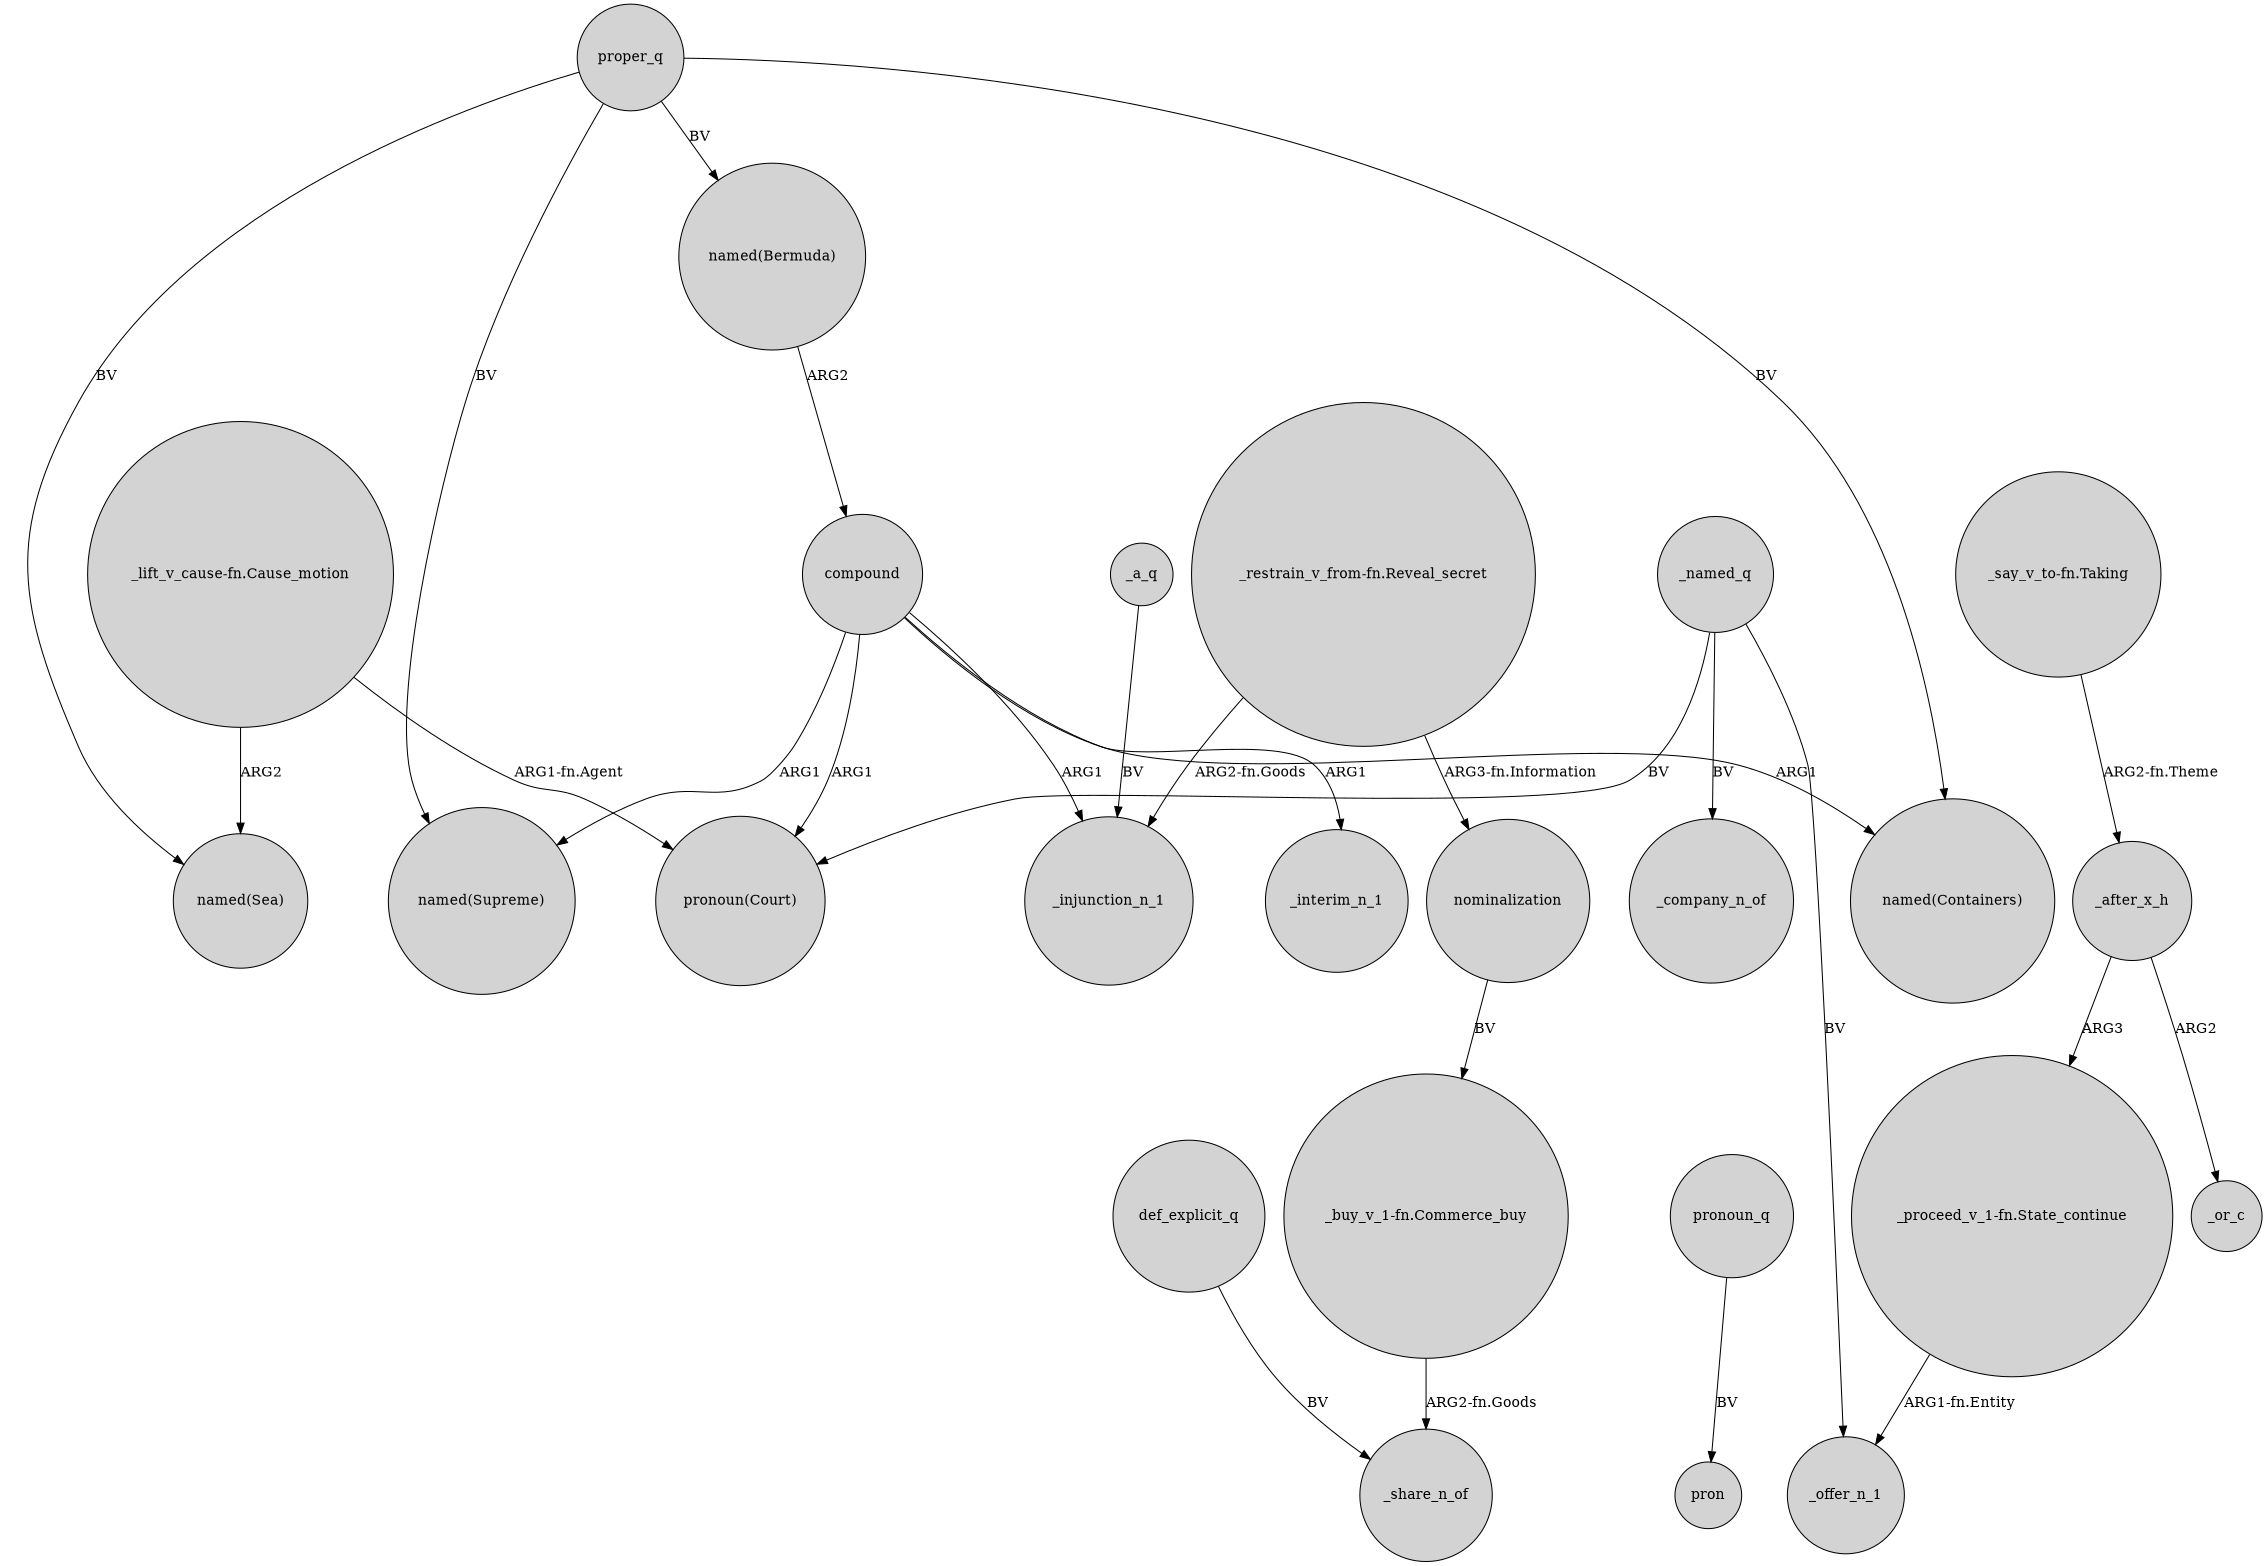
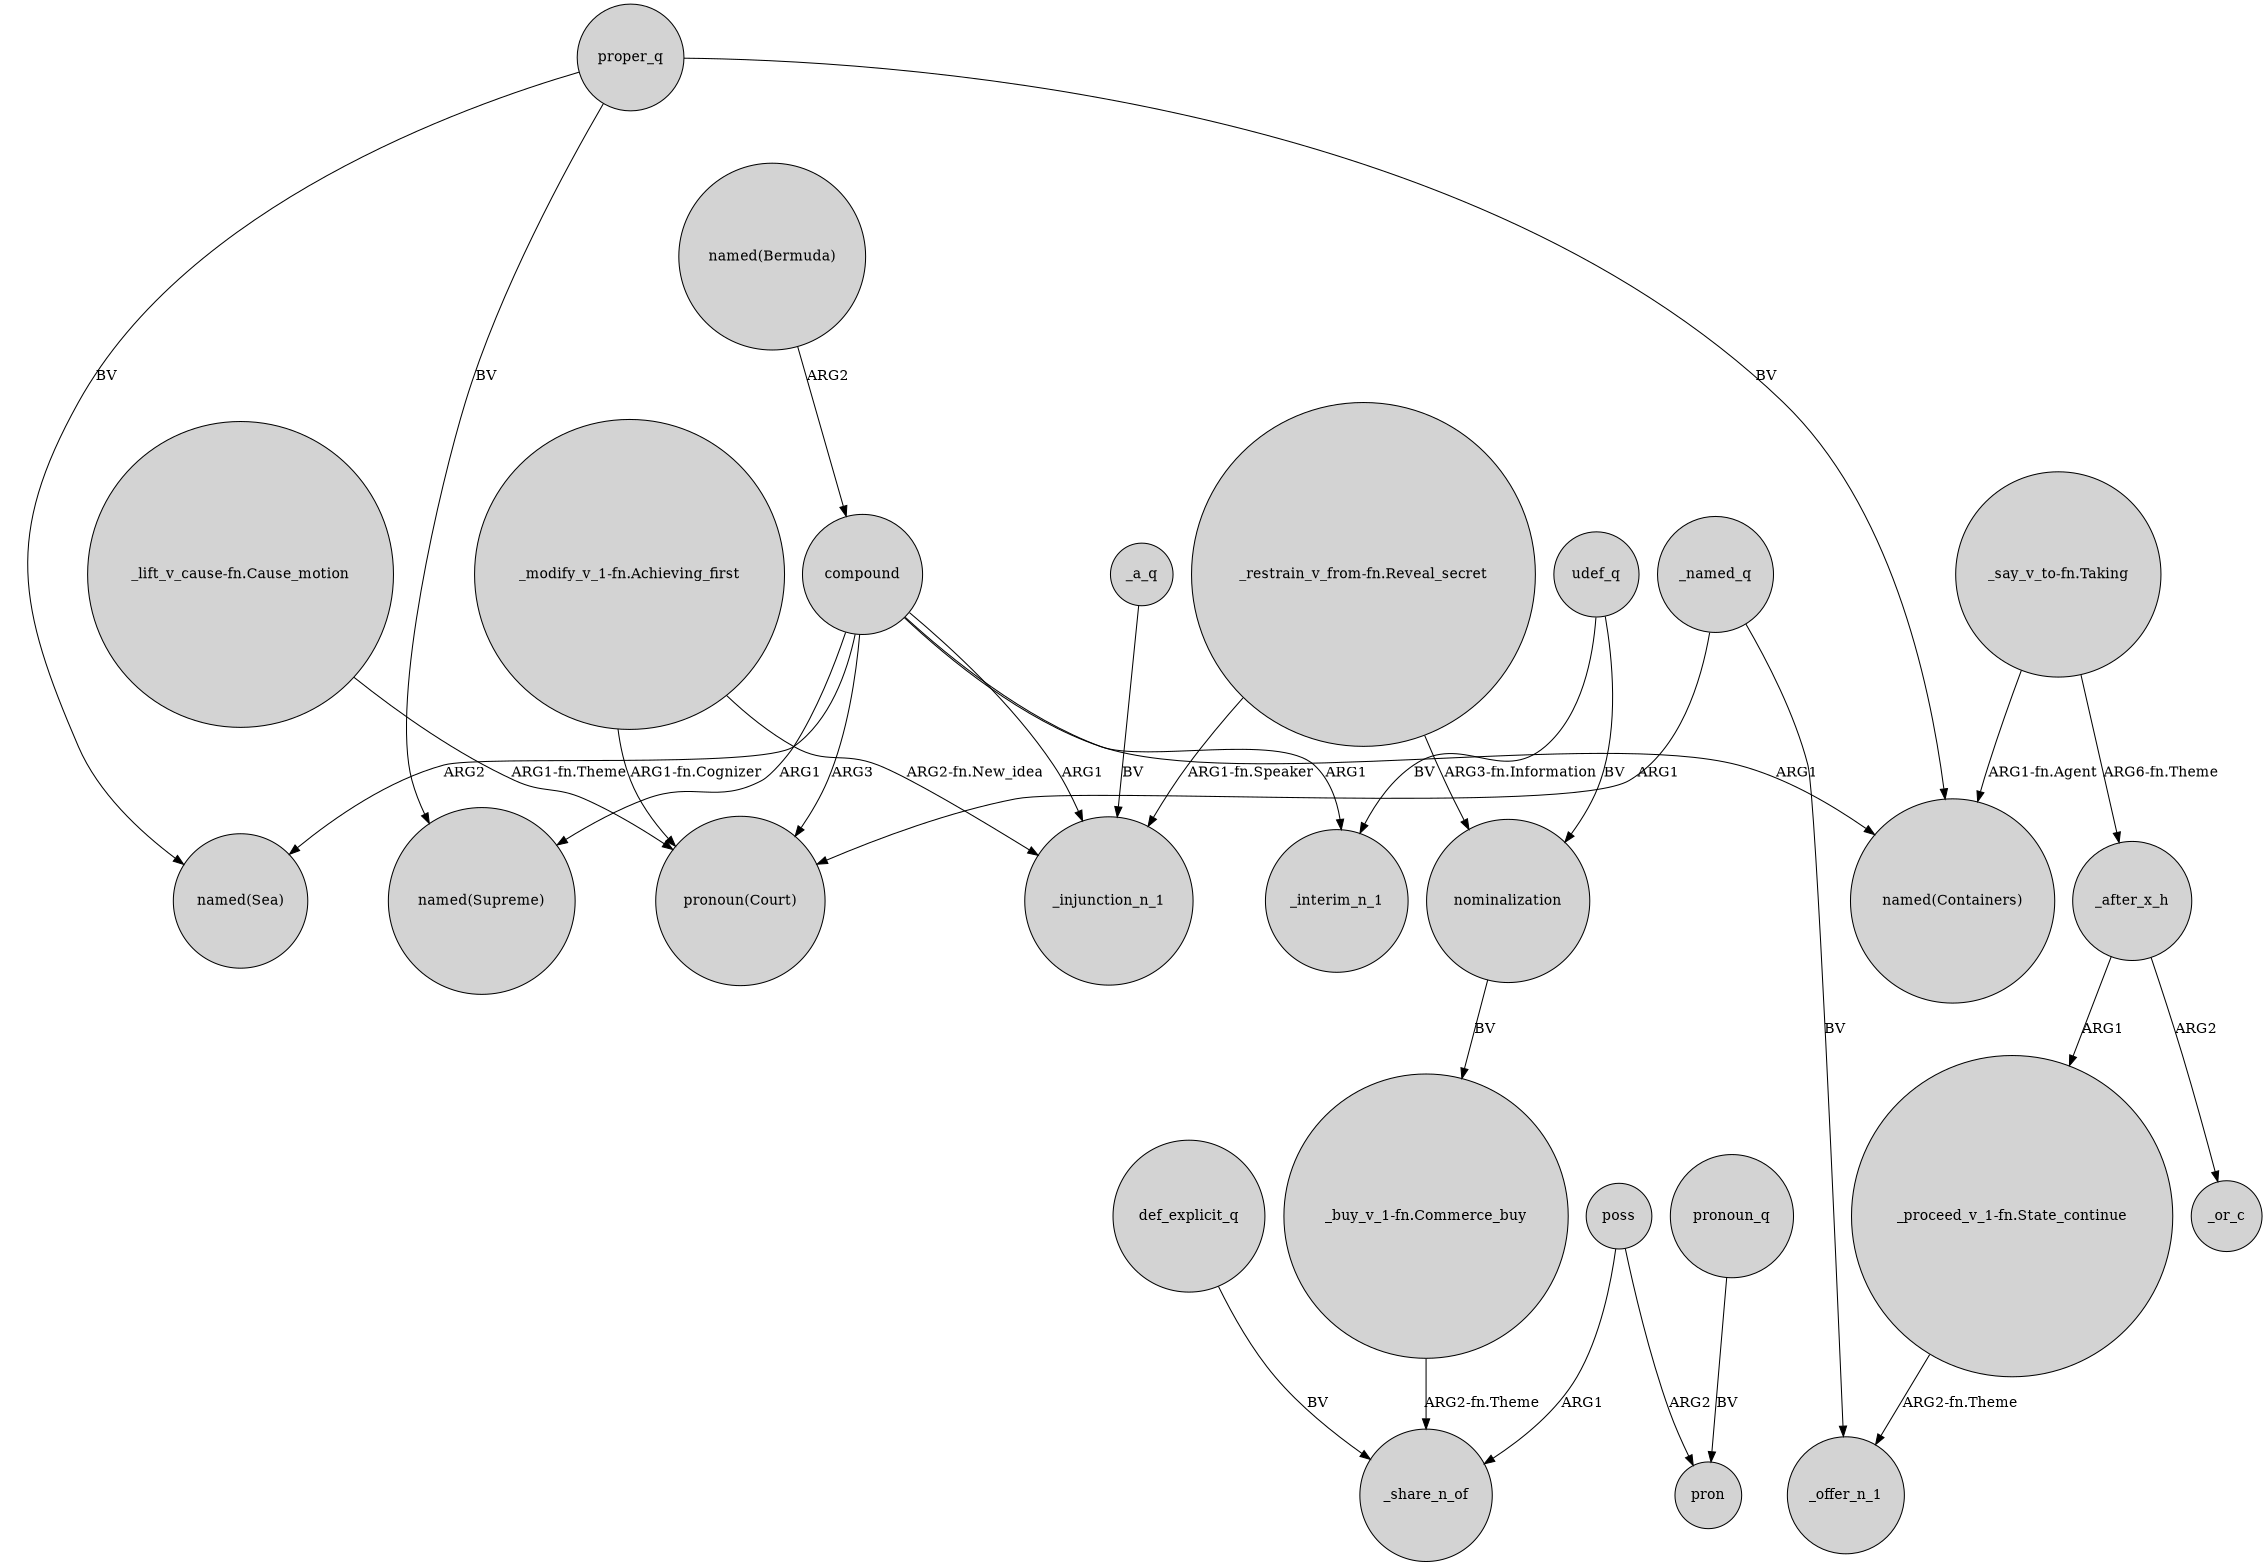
  digraph {
    node [shape=circle style=filled]
    compound
    "named(Supreme)"
    n3 [label="pronoun(Court)"]
    _injunction_n_1
    "named(Sea)"
    "named(Containers)"
    _interim_n_1
    "named(Bermuda)"
    "_lift_v_cause-fn.Cause_motion"
+   udef_q
    nominalization
    "_buy_v_1-fn.Commerce_buy"
    _share_n_of
+   "_modify_v_1-fn.Achieving_first"
    def_explicit_q
    "_restrain_v_from-fn.Reveal_secret"
    "_proceed_v_1-fn.State_continue"
    _offer_n_1
    proper_q
    "_say_v_to-fn.Taking"
    _after_x_h
    _or_c
    pronoun_q
    pron
+   poss
    _a_q
    n27 [label=_named_q]
-   _company_n_of
    compound -> "named(Supreme)" [label=ARG1]
-   compound -> n3 [label=ARG1]
+   compound -> n3 [label=ARG3]
    compound -> _injunction_n_1 [label=ARG1]
-   "_lift_v_cause-fn.Cause_motion" -> "named(Sea)" [label=ARG2]
+   compound -> "named(Sea)" [label=ARG2]
    compound -> "named(Containers)" [label=ARG1]
    compound -> _interim_n_1 [label=ARG1]
    "named(Bermuda)" -> compound [label=ARG2]
-   "_lift_v_cause-fn.Cause_motion" -> n3 [label="ARG1-fn.Agent"]
+   "_lift_v_cause-fn.Cause_motion" -> n3 [label="ARG1-fn.Theme"]
+   udef_q -> _interim_n_1 [label=BV]
+   udef_q -> nominalization [label=BV]
    nominalization -> "_buy_v_1-fn.Commerce_buy" [label=BV]
-   "_buy_v_1-fn.Commerce_buy" -> _share_n_of [label="ARG2-fn.Goods"]
+   "_buy_v_1-fn.Commerce_buy" -> _share_n_of [label="ARG2-fn.Theme"]
+   "_modify_v_1-fn.Achieving_first" -> n3 [label="ARG1-fn.Cognizer"]
+   "_modify_v_1-fn.Achieving_first" -> _injunction_n_1 [label="ARG2-fn.New_idea"]
    def_explicit_q -> _share_n_of [label=BV]
-   "_restrain_v_from-fn.Reveal_secret" -> _injunction_n_1 [label="ARG2-fn.Goods"]
+   "_restrain_v_from-fn.Reveal_secret" -> _injunction_n_1 [label="ARG1-fn.Speaker"]
    "_restrain_v_from-fn.Reveal_secret" -> nominalization [label="ARG3-fn.Information"]
-   "_proceed_v_1-fn.State_continue" -> _offer_n_1 [label="ARG1-fn.Entity"]
+   "_proceed_v_1-fn.State_continue" -> _offer_n_1 [label="ARG2-fn.Theme"]
    proper_q -> "named(Supreme)" [label=BV]
    proper_q -> "named(Sea)" [label=BV]
    proper_q -> "named(Containers)" [label=BV]
-   proper_q -> "named(Bermuda)" [label=BV]
-   "_say_v_to-fn.Taking" -> _after_x_h [label="ARG2-fn.Theme"]
-   _after_x_h -> "_proceed_v_1-fn.State_continue" [label=ARG3]
+   "_say_v_to-fn.Taking" -> "named(Containers)" [label="ARG1-fn.Agent"]
+   "_say_v_to-fn.Taking" -> _after_x_h [label="ARG6-fn.Theme"]
+   _after_x_h -> "_proceed_v_1-fn.State_continue" [label=ARG1]
    _after_x_h -> _or_c [label=ARG2]
    pronoun_q -> pron [label=BV]
+   poss -> _share_n_of [label=ARG1]
+   poss -> pron [label=ARG2]
    _a_q -> _injunction_n_1 [label=BV]
-   n27 -> n3 [label=BV]
+   n27 -> n3 [label=ARG1]
    n27 -> _offer_n_1 [label=BV]
-   n27 -> _company_n_of [label=BV]
  }
